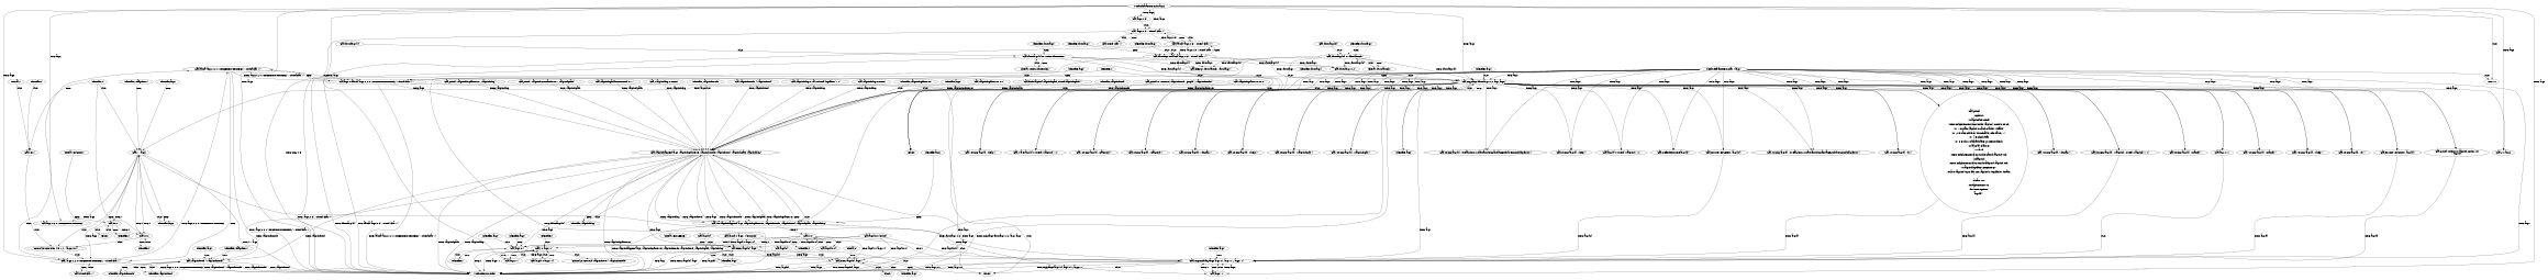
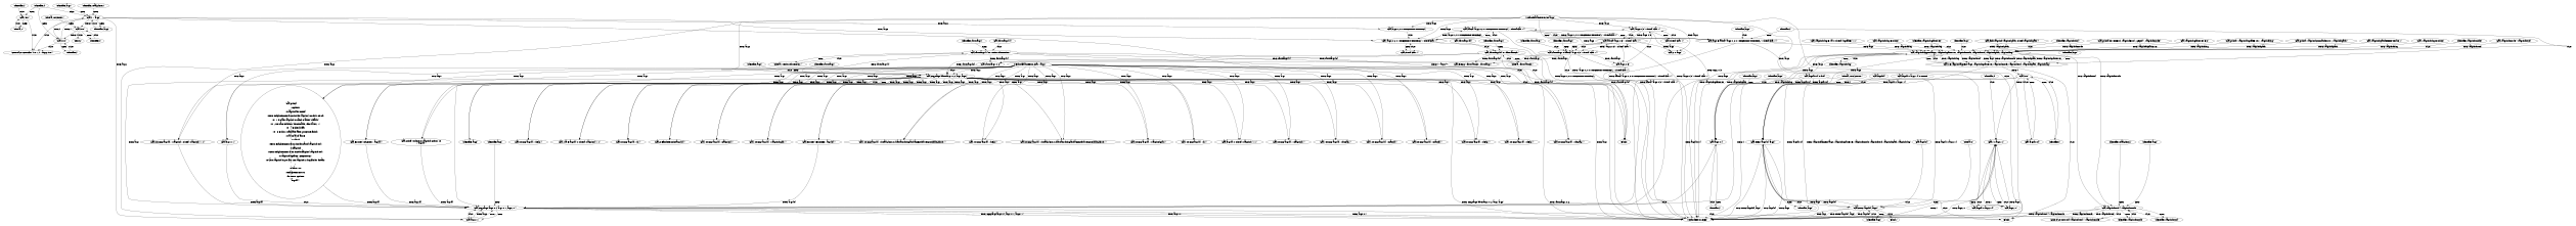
  digraph {
    n1 [label="(Call,alloca((argc + 2 + VALGRIND_MAX_ARGS) * sizeof(char *)))"]
    n2 [label="(Call,(argc + 2 + VALGRIND_MAX_ARGS) * sizeof(char *))"]
    n3 [label="(Call,args = alloca((argc + 2 + VALGRIND_MAX_ARGS) * sizeof(char *)))"]
    n4 [label="(MethodReturn,RET)"]
    n5 [label="(Call,sizeof(char *))"]
    n6 [label="(Call,valgrind_append(args, valgrind_gdbserver, valgrind_mode, valgrind_tool, valgrind_path, valgrind_log))"]
    n7 [label="(Block,)"]
    n8 [label="(Call,i < argc)"]
    n9 [label="(Call,i++)"]
    n10 [label="(Call,i++)"]
    n11 [label="(Identifier,argc)"]
    n12 [label="(Call,argc + 2 + VALGRIND_MAX_ARGS)"]
    n13 [label="(ControlStructure,for (i = 1; i < argc; i++))"]
    n14 [label="(Call,argc - 1)"]
    n15 [label="(Identifier,i)"]
    n16 [label="(Identifier,i)"]
    n17 [label="(Block,)"]
-   n18 [label="(Call,responsibility_args(args + i, argv + 1, argc - 1))"]
+   n18 [label="(Call,copy_args(args + i, argv + 1, argc - 1))"]
    n19 [label="(Call,i = 1)"]
    n20 [label="(Literal,1)"]
    n21 [label="(MethodParameterIn,int argc)"]
    n22 [label="(Call,copy_args(dbus_argv + 2, argv, argc))"]
    n23 [label="(Call,(argc + 3) * sizeof (char *))"]
    n24 [label="(Call,argc - 1)"]
    n25 [label="(Call,2 + argc)"]
    n26 [label="(Call,argc + 3)"]
-   1000117
    n28 [label="(Call,!strcmp(argv[i], \"-i-really-know-what-i-am-doing-and-accept-full-responsibility-for-it\"))"]
    n29 [label="(Call,strcmp(argv[i], \"-i-really-know-what-i-am-doing-and-accept-full-responsibility-for-it\"))"]
    n30 [label="(Call,!strcmp(argv[i], \"-h\"))"]
    n31 [label="(Identifier,argc)"]
    n32 [label="(Call,argv + 1)"]
    n33 [label="(Call,printf\n             (\n               \"Options:\n\"\n               \"\t-valgrind[=MODE]\n\"\n               \"\t\tRun enlightenment from inside valgrind, mode is OR of:\n\"\n               \"\t\t   1 = plain valgrind to catch crashes (default)\n\"\n               \"\t\t   2 = trace children (thumbnailer, efm slaves, ...)\n\"\n               \"\t\t   4 = check leak\n\"\n               \"\t\t   8 = show reachable after processes finish.\n\"\n               \"\t\t all = all of above\n\"\n               \"\t-massif\n\"\n               \"\t\tRun enlightenment from inside massif valgrind tool.\n\"\n               \"\t-callgrind\n\"\n               \"\t\tRun enlightenment from inside callgrind valgrind tool.\n\"\n               \"\t-valgrind-log-file=<FILENAME>\n\"\n               \"\t\tSave valgrind log to file, see valgrind's --log-file for details.\n\"\n               \"\n\"\n               \"Please run:\n\"\n               \"\tenlightenment %s\n\"\n               \"for more options.\n\",\n               argv[i]))"]
    n34 [label="(Call,!strcmp(argv[i], \"-massif\"))"]
    n35 [label="(Call,strcmp(argv[i], \"-display\"))"]
    n36 [label="(Call,strcmp(argv[i], \"-h\"))"]
    n37 [label="(Call,prefix_determine(argv[0]))"]
    n38 [label="(Call,strncmp(argv[i], \"-valgrind\", sizeof(\"-valgrind\") - 1))"]
    n39 [label="(Call,!strcmp(argv[i], \"-valgrind-gdb\"))"]
    n40 [label="(Call,!strcmp(argv[i], \"-help\"))"]
    n41 [label="(Call,strcmp(argv[i], \"-valgrind-gdb\"))"]
    n42 [label="(Call,argv[i] + sizeof(\"-valgrind\") - 1)"]
    n43 [label="(Call,!strcmp(argv[i], \"-display\"))"]
    n44 [label="(Call,strcmp(argv[i], \"-massif\"))"]
    n45 [label="(Call,!strcmp(argv[i], \"--help\"))"]
    n46 [label="(Call,env_set(\"DISPLAY\", argv[i]))"]
    n47 [label="(Call,printf(\"Unknown valgrind option: %s\n\", argv[i]))"]
    n48 [label="(Call,strcmp(argv[i], \"-callgrind\"))"]
    n49 [label="(Call,env_set(\"E_START\", argv[0]))"]
    n50 [label="(Call,strcmp(argv[i], \"--help\"))"]
    n51 [label="(Block,)"]
    n52 [label="(Call,strcmp(argv[i], \"-help\"))"]
    n53 [label="(Call,*val = argv[i] + sizeof(\"-valgrind\") - 1)"]
    n54 [label="(Call,!strcmp(argv[i], \"-callgrind\"))"]
    n55 [label="(Call,alloca((argc + 3) * sizeof (char *)))"]
    n56 [label="(Call,sizeof (char *))"]
    n57 [label="(Call,i + argc - 1)"]
    n58 [label="(Call,dbus_argv[1] = \"--exit-with-session\")"]
    n59 [label="(Call,dbus_argv + 2)"]
    n60 [label="(Call,execvp(\"dbus-launch\", dbus_argv))"]
    n61 [label="(Literal,\"--exit-with-session\")"]
    n62 [label="(Call,dbus_argv[0] = \"dbus-launch\")"]
    n63 [label="(Literal,\"dbus-launch\")"]
    n64 [label="(Call,dbus_argv = alloca((argc + 3) * sizeof (char *)))"]
    n65 [label="(MethodParameterIn,char **argv)"]
    n66 [label="(Call,i = valgrind_append(args, valgrind_gdbserver, valgrind_mode, valgrind_tool, valgrind_path, valgrind_log))"]
    n67 [label="(Call,args + i)"]
    n68 [label="(Call,valgrind_tool || valgrind_mode)"]
    n69 [label="(Call,execv(args[0], args))"]
    n70 [label="(Identifier,valgrind_log)"]
    n71 [label="(Call,i++)"]
    n72 [label="(Identifier,i)"]
    n73 [label="(Identifier,valgrind_tool)"]
    n74 [label="(ControlStructure,if (valgrind_tool || valgrind_mode))"]
    n75 [label="(Identifier,valgrind_mode)"]
    n76 [label="(Call,execv(args[0], args))"]
    n77 [label="(Identifier,args)"]
    n78 [label="(Call,args[i++])"]
    n79 [label="(Identifier,i)"]
    n80 [label="(Call,args[i + argc - 1])"]
    n81 [label="(Block,)"]
    n82 [label="(Identifier,args)"]
    n83 [label="(Call,args[i++] = buf)"]
    n84 [label="(Call,valgrind_mode || valgrind_tool)"]
    n85 [label="(Literal,0)"]
    n86 [label="(Call,args[0])"]
    n87 [label="(Identifier,args)"]
    n88 [label="(Identifier,dbus_argv)"]
    n89 [label="(Identifier,really_know)"]
    n90 [label="(Literal,\"DISPLAY\")"]
    n91 [label="(Call,dbus_argv[1])"]
    n92 [label="(Call,valgrind_log = val + sizeof(\"log-file=\") - 1)"]
    n93 [label="(Call,valgrind_log = NULL)"]
    n94 [label="(Identifier,i)"]
    n95 [label="(Identifier,valgrind_gdbserver)"]
    n96 [label="(Identifier,argv)"]
    n97 [label="(Identifier,args)"]
    n98 [label="(Identifier,args)"]
    n99 [label="(Identifier,dbus_argv)"]
-   n100 [label="(Call,valgrind_gdbserver = 1)"]
    n101 [label="(Literal,\"E_CSERVE\")"]
    n102 [label="(Identifier,i)"]
    n103 [label="(Call,find_valgrind(valgrind_path, sizeof(valgrind_path)))"]
    n104 [label="(Identifier,dbus_argv)"]
    n105 [label="(Identifier,valgrind_tool)"]
    n106 [label="(Call,args[0])"]
    n107 [label="(Identifier,args)"]
    n108 [label="(Call,printf(\"E - PID=%i, valgrind=%d\", getpid(), valgrind_mode))"]
    n109 [label="(Identifier,args)"]
    n110 [label="(Call,valgrind_gdbserver = 0)"]
    n111 [label="(Identifier,dbus_argv)"]
    n112 [label="(Call,printf(\" valgrind-log-file='%s'\", valgrind_log))"]
    n113 [label="(Identifier,argv)"]
    n114 [label="(Identifier,i)"]
    n115 [label="(Call,printf(\" valgrind-command='%s'\", valgrind_path))"]
    n116 [label="(Call,valgrind_path[PATH_MAX] = \"\")"]
    n117 [label="(Identifier,i)"]
    n118 [label="(Identifier,dbus_argv)"]
    n119 [label="(Call,*valgrind_log = NULL)"]
    n120 [label="(Identifier,valgrind_mode)"]
    n121 [label="(Identifier,really_know)"]
    n122 [label="(Call,dbus_argv[0])"]
    n123 [label="(Identifier,argv)"]
    n124 [label="(Identifier,args)"]
    n125 [label="(Call,args[i + argc - 1] = NULL)"]
    n1 -> n2 [label="CFG: "]
    n1 -> n3 [label="AST: "]
    n1 -> n3 [label="DDG: (argc + 2 + VALGRIND_MAX_ARGS) * sizeof(char *)"]
    n1 -> n4 [label="DDG: (argc + 2 + VALGRIND_MAX_ARGS) * sizeof(char *)"]
    n2 -> n1 [label="AST: "]
    n2 -> n1 [label="DDG: argc + 2 + VALGRIND_MAX_ARGS"]
    n2 -> n4 [label="DDG: argc + 2 + VALGRIND_MAX_ARGS"]
    n2 -> n5 [label="CFG: "]
    n3 -> n1 [label="CFG: "]
    n3 -> n4 [label="DDG: alloca((argc + 2 + VALGRIND_MAX_ARGS) * sizeof(char *))"]
    n3 -> n6 [label="DDG: args"]
    n3 -> n7 [label="AST: "]
    n5 -> n2 [label="AST: "]
    n6 -> n4 [label="DDG: valgrind_log"]
    n6 -> n4 [label="DDG: valgrind_gdbserver"]
    n6 -> n4 [label="DDG: valgrind_path"]
    n6 -> n18 [label="DDG: args"]
    n6 -> n66 [label="AST: "]
    n6 -> n66 [label="DDG: valgrind_log"]
    n6 -> n66 [label="DDG: valgrind_tool"]
    n6 -> n66 [label="DDG: args"]
    n6 -> n66 [label="DDG: valgrind_mode"]
    n6 -> n66 [label="DDG: valgrind_path"]
    n6 -> n66 [label="DDG: valgrind_gdbserver"]
    n6 -> n67 [label="DDG: args"]
    n6 -> n68 [label="DDG: valgrind_tool"]
    n6 -> n68 [label="DDG: valgrind_mode"]
    n6 -> n69 [label="DDG: args"]
    n6 -> n70 [label="CFG: "]
    n8 -> n2 [label="DDG: argc"]
    n8 -> n4 [label="DDG: i < argc"]
    n8 -> n9 [label="DDG: i"]
    n8 -> n10 [label="DDG: i"]
    n8 -> n11 [label="CFG: "]
    n8 -> n12 [label="DDG: argc"]
    n8 -> n13 [label="AST: "]
    n8 -> n14 [label="DDG: argc"]
    n9 -> n8 [label="DDG: i"]
    n9 -> n13 [label="AST: "]
    n9 -> n15 [label="CFG: "]
    n10 -> n9 [label="DDG: i"]
    n10 -> n16 [label="CFG: "]
    n10 -> n17 [label="AST: "]
    n11 -> n8 [label="AST: "]
-   n13 -> n2 [label="AST: "]
+   n12 -> n2 [label="AST: "]
    n14 -> n18 [label="AST: "]
    n14 -> n18 [label="DDG: argc"]
    n14 -> n18 [label="DDG: 1"]
    n15 -> n9 [label="AST: "]
    n16 -> n10 [label="AST: "]
    n18 -> n4 [label="DDG: argv + 1"]
    n18 -> n4 [label="DDG: args + i"]
    n18 -> n4 [label="DDG: copy_args(args + i, argv + 1, argc - 1)"]
    n18 -> n7 [label="AST: "]
    n18 -> n14 [label="CFG: "]
    n19 -> n13 [label="AST: "]
+   n19 -> n20 [label="CFG: "]
    n20 -> n19 [label="AST: "]
    n21 -> n2 [label="DDG: argc"]
    n21 -> n4 [label="DDG: argc"]
    n21 -> n12 [label="DDG: argc"]
    n21 -> n14 [label="DDG: argc"]
    n21 -> n22 [label="DDG: argc"]
    n21 -> n23 [label="DDG: argc"]
    n21 -> n24 [label="DDG: argc"]
    n21 -> n25 [label="DDG: argc"]
    n21 -> n26 [label="DDG: argc"]
-   n21 -> 1000117 [label="AST: "]
    n22 -> n4 [label="DDG: dbus_argv + 2"]
    n22 -> n4 [label="DDG: copy_args(dbus_argv + 2, argv, argc)"]
-   n22 -> n8 [label="DDG: argc"]
    n22 -> n18 [label="DDG: argv"]
-   n22 -> n25 [label="DDG: argc"]
+   n55 -> n25 [label="DDG: argc"]
    n22 -> n28 [label="DDG: argv"]
    n22 -> n29 [label="DDG: argv"]
    n22 -> n30 [label="DDG: argv"]
    n22 -> n31 [label="CFG: "]
    n22 -> n32 [label="DDG: argv"]
    n22 -> n33 [label="DDG: argv"]
    n22 -> n34 [label="DDG: argv"]
    n22 -> n35 [label="DDG: argv"]
    n22 -> n36 [label="DDG: argv"]
    n22 -> n37 [label="DDG: argv"]
    n22 -> n38 [label="DDG: argv"]
    n22 -> n39 [label="DDG: argv"]
    n22 -> n40 [label="DDG: argv"]
    n22 -> n41 [label="DDG: argv"]
    n22 -> n42 [label="DDG: argv"]
    n22 -> n43 [label="DDG: argv"]
    n22 -> n44 [label="DDG: argv"]
    n22 -> n45 [label="DDG: argv"]
    n22 -> n46 [label="DDG: argv"]
    n22 -> n47 [label="DDG: argv"]
    n22 -> n48 [label="DDG: argv"]
    n22 -> n49 [label="DDG: argv"]
    n22 -> n50 [label="DDG: argv"]
    n22 -> n51 [label="AST: "]
    n22 -> n52 [label="DDG: argv"]
    n22 -> n53 [label="DDG: argv"]
    n22 -> n54 [label="DDG: argv"]
    n23 -> n4 [label="DDG: copy + 3"]
    n23 -> n55 [label="AST: "]
    n23 -> n55 [label="DDG: argc + 3"]
    n23 -> n56 [label="CFG: "]
    n24 -> n57 [label="AST: "]
    n24 -> n57 [label="DDG: argc"]
    n24 -> n57 [label="DDG: 1"]
    n26 -> n23 [label="AST: "]
    n31 -> n22 [label="AST: "]
    n32 -> n18 [label="AST: "]
    n33 -> n18 [label="DDG: argv[i]"]
    n38 -> n18 [label="DDG: argv[i]"]
    n46 -> n18 [label="DDG: argv[i]"]
    n47 -> n18 [label="DDG: argv[i]"]
    n49 -> n18 [label="DDG: argv[0]"]
    n55 -> n4 [label="DDG: (argc + 3) * sizeof (char *)"]
    n55 -> n23 [label="CFG: "]
    n55 -> n64 [label="AST: "]
    n55 -> n64 [label="DDG: (argc + 3) * sizeof (char *)"]
    n56 -> n23 [label="AST: "]
    n57 -> n4 [label="DDG: i"]
    n57 -> n4 [label="DDG: argc - 1"]
    n57 -> n24 [label="CFG: "]
    n57 -> n80 [label="AST: "]
    n58 -> n4 [label="DDG: dbus_argv[1]"]
    n58 -> n22 [label="DDG: dbus_argv[1]"]
    n58 -> n51 [label="AST: "]
    n58 -> n59 [label="DDG: dbus_argv[1]"]
    n58 -> n60 [label="DDG: dbus_argv[1]"]
    n58 -> n61 [label="CFG: "]
    n59 -> n22 [label="AST: "]
    n61 -> n58 [label="AST: "]
    n62 -> n4 [label="DDG: dbus_argv[0]"]
    n62 -> n22 [label="DDG: dbus_argv[0]"]
    n62 -> n51 [label="AST: "]
    n62 -> n59 [label="DDG: dbus_argv[0]"]
    n62 -> n60 [label="DDG: dbus_argv[0]"]
    n62 -> n63 [label="CFG: "]
    n63 -> n62 [label="AST: "]
    n64 -> n4 [label="DDG: alloca((argc + 3) * sizeof (char *))"]
-   n64 -> n22 [label="DDG: dbus_argv"]
+   n64 -> n26 [label="DDG: dbus_argv"]
    n64 -> n51 [label="AST: "]
    n64 -> n55 [label="CFG: "]
    n64 -> n59 [label="DDG: dbus_argv"]
    n64 -> n60 [label="DDG: dbus_argv"]
    n65 -> n4 [label="DDG: argv"]
    n65 -> n18 [label="DDG: argv"]
    n65 -> n22 [label="DDG: argv"]
-   n65 -> 1000117 [label="AST: "]
    n65 -> n28 [label="DDG: argv"]
    n65 -> n29 [label="DDG: argv"]
    n65 -> n30 [label="DDG: argv"]
    n65 -> n32 [label="DDG: argv"]
    n65 -> n33 [label="DDG: argv"]
    n65 -> n34 [label="DDG: argv"]
    n65 -> n35 [label="DDG: argv"]
    n65 -> n36 [label="DDG: argv"]
    n65 -> n37 [label="DDG: argv"]
    n65 -> n38 [label="DDG: argv"]
    n65 -> n39 [label="DDG: argv"]
    n65 -> n40 [label="DDG: argv"]
    n65 -> n41 [label="DDG: argv"]
    n65 -> n42 [label="DDG: argv"]
    n65 -> n43 [label="DDG: argv"]
    n65 -> n44 [label="DDG: argv"]
    n65 -> n45 [label="DDG: argv"]
    n65 -> n46 [label="DDG: argv"]
    n65 -> n47 [label="DDG: argv"]
    n65 -> n48 [label="DDG: argv"]
    n65 -> n49 [label="DDG: argv"]
    n65 -> n50 [label="DDG: argv"]
    n65 -> n52 [label="DDG: argv"]
    n65 -> n53 [label="DDG: argv"]
    n65 -> n54 [label="DDG: argv"]
    n66 -> n4 [label="DDG: valgrind_append(args, valgrind_gdbserver, valgrind_mode, valgrind_tool, valgrind_path, valgrind_log)"]
    n66 -> n6 [label="CFG: "]
    n66 -> n7 [label="AST: "]
    n66 -> n71 [label="DDG: i"]
    n67 -> n18 [label="AST: "]
    n67 -> n72 [label="CFG: "]
    n68 -> n4 [label="DDG: valgrind_tool"]
    n68 -> n4 [label="DDG: valgrind_tool || valgrind_mode"]
    n68 -> n4 [label="DDG: valgrind_mode"]
    n68 -> n73 [label="CFG: "]
-   n57 -> n74 [label="AST: "]
+   n68 -> n74 [label="AST: "]
    n68 -> n75 [label="CFG: "]
    n69 -> n4 [label="DDG: args"]
    n69 -> n4 [label="DDG: execv(args[0], args)"]
    n69 -> n4 [label="DDG: args[0]"]
    n69 -> n7 [label="AST: "]
    n69 -> n76 [label="DDG: args"]
    n69 -> n76 [label="DDG: args[0]"]
    n69 -> n77 [label="CFG: "]
    n70 -> n6 [label="AST: "]
    n71 -> n18 [label="DDG: i"]
    n71 -> n57 [label="DDG: i"]
    n71 -> n67 [label="DDG: i"]
    n71 -> n78 [label="AST: "]
    n71 -> n79 [label="CFG: "]
    n72 -> n67 [label="AST: "]
    n73 -> n68 [label="AST: "]
    n75 -> n68 [label="AST: "]
    n76 -> n4 [label="DDG: args"]
    n76 -> n4 [label="DDG: execv(args[0], args)"]
    n76 -> n4 [label="DDG: args[0]"]
    n76 -> n81 [label="AST: "]
    n76 -> n82 [label="CFG: "]
    n77 -> n69 [label="AST: "]
    n78 -> n71 [label="CFG: "]
    n79 -> n71 [label="AST: "]
    n80 -> n57 [label="CFG: "]
    n82 -> n76 [label="AST: "]
    n83 -> n18 [label="DDG: args[i++]"]
    n83 -> n67 [label="DDG: args[i++]"]
    n83 -> n69 [label="DDG: args[i++]"]
    n83 -> n76 [label="DDG: args[i++]"]
    n84 -> n6 [label="DDG: valgrind_tool"]
    n85 -> n76 [label="CFG: "]
    n86 -> n76 [label="AST: "]
    n87 -> n18 [label="CFG: "]
    n88 -> n58 [label="CFG: "]
    n89 -> n68 [label="CFG: "]
    n90 -> n10 [label="CFG: "]
    n91 -> n58 [label="AST: "]
    n92 -> n6 [label="DDG: valgrind_log"]
    n93 -> n6 [label="DDG: valgrind_log"]
    n94 -> n3 [label="CFG: "]
    n94 -> n66 [label="AST: "]
    n95 -> n6 [label="AST: "]
    n96 -> n67 [label="CFG: "]
    n97 -> n68 [label="CFG: "]
    n98 -> n6 [label="AST: "]
    n99 -> n62 [label="CFG: "]
-   n100 -> n6 [label="DDG: valgrind_gdbserver"]
    n101 -> n69 [label="CFG: "]
    n102 -> n8 [label="AST: "]
    n102 -> n9 [label="CFG: "]
    n102 -> n19 [label="CFG: "]
    n103 -> n6 [label="DDG: valgrind_path"]
    n104 -> n64 [label="CFG: "]
    n105 -> n6 [label="AST: "]
    n106 -> n69 [label="AST: "]
    n107 -> n66 [label="CFG: "]
    n108 -> n6 [label="DDG: valgrind_mode"]
    n109 -> n67 [label="AST: "]
    n110 -> n6 [label="DDG: valgrind_gdbserver"]
    n111 -> n64 [label="AST: "]
    n112 -> n6 [label="DDG: valgrind_log"]
    n113 -> n22 [label="AST: "]
    n114 -> n19 [label="AST: "]
    n115 -> n6 [label="DDG: valgrind_path"]
    n116 -> n6 [label="DDG: valgrind_path"]
    n117 -> n57 [label="AST: "]
    n118 -> n22 [label="CFG: "]
    n119 -> n6 [label="DDG: valgrind_log"]
    n120 -> n6 [label="AST: "]
    n121 -> n8 [label="CFG: "]
    n122 -> n62 [label="AST: "]
    n123 -> n8 [label="CFG: "]
    n124 -> n3 [label="AST: "]
    n125 -> n69 [label="DDG: args[i + argc - 1]"]
    n125 -> n76 [label="DDG: args[i + argc - 1]"]
  }
